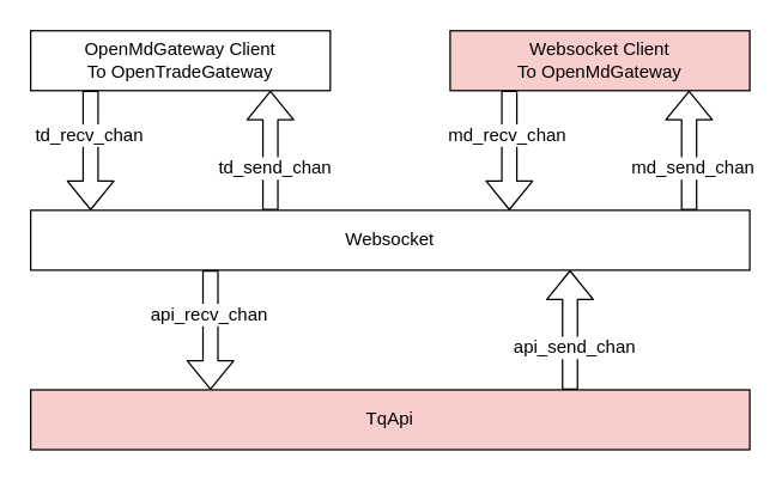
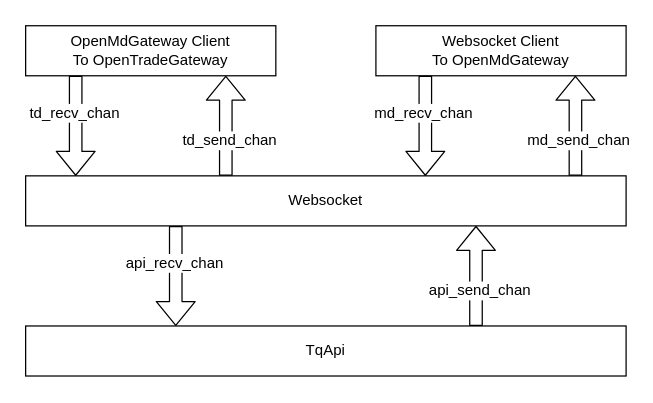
  <mxCell id="0" />
  <mxCell id="1" parent="0" />
  <mxCell id="2" value="OpenMdGateway Client&lt;br&gt;To OpenTradeGateway" style="rounded=0;whiteSpace=wrap;html=1;" parent="1" vertex="1"><mxGeometry x="20" y="20" width="200" height="40" as="geometry" /></mxCell>
- <mxCell id="3" value="Websocket Client&lt;br&gt;To OpenMdGateway" style="rounded=0;whiteSpace=wrap;html=1;fillColor=#f8cecc;" parent="1" vertex="1"><mxGeometry x="300" y="20" width="200" height="40" as="geometry" /></mxCell>
+ <mxCell id="3" value="Websocket Client&lt;br&gt;To OpenMdGateway" style="rounded=0;whiteSpace=wrap;html=1;" parent="1" vertex="1"><mxGeometry x="300" y="20" width="200" height="40" as="geometry" /></mxCell>
  <mxCell id="4" value="Websocket" style="rounded=0;whiteSpace=wrap;html=1;" parent="1" vertex="1"><mxGeometry x="20" y="140" width="480" height="40" as="geometry" /></mxCell>
  <mxCell id="5" value="" style="shape=flexArrow;endArrow=classic;html=1;" parent="1" edge="1"><mxGeometry width="50" height="50" relative="1" as="geometry"><mxPoint x="140" y="180" as="sourcePoint" /><mxPoint x="140" y="260" as="targetPoint" /></mxGeometry></mxCell>
  <mxCell id="6" value="api_recv_chan" style="text;html=1;align=center;verticalAlign=middle;resizable=0;points=[];;labelBackgroundColor=#ffffff;" parent="5" vertex="1" connectable="0"><mxGeometry x="-0.28" y="-2" relative="1" as="geometry"><mxPoint as="offset" /></mxGeometry></mxCell>
  <mxCell id="7" value="" style="shape=flexArrow;endArrow=classic;html=1;entryX=0.785;entryY=1;entryDx=0;entryDy=0;entryPerimeter=0;" parent="1" edge="1"><mxGeometry width="50" height="50" relative="1" as="geometry"><mxPoint x="380" y="260" as="sourcePoint" /><mxPoint x="380" y="180" as="targetPoint" /></mxGeometry></mxCell>
  <mxCell id="8" value="api_send_chan" style="text;html=1;align=center;verticalAlign=middle;resizable=0;points=[];;labelBackgroundColor=#ffffff;" parent="7" vertex="1" connectable="0"><mxGeometry x="-0.28" y="-2" relative="1" as="geometry"><mxPoint as="offset" /></mxGeometry></mxCell>
- <mxCell id="9" value="TqApi" style="rounded=0;whiteSpace=wrap;html=1;fillColor=#f8cecc;" parent="1" vertex="1"><mxGeometry x="20" y="260" width="480" height="40" as="geometry" /></mxCell>
+ <mxCell id="9" value="TqApi" style="rounded=0;whiteSpace=wrap;html=1;" parent="1" vertex="1"><mxGeometry x="20" y="260" width="480" height="40" as="geometry" /></mxCell>
  <mxCell id="10" value="" style="shape=flexArrow;endArrow=classic;html=1;" parent="1" edge="1"><mxGeometry width="50" height="50" relative="1" as="geometry"><mxPoint x="60" y="60" as="sourcePoint" /><mxPoint x="60" y="140" as="targetPoint" /></mxGeometry></mxCell>
  <mxCell id="11" value="td_recv_chan" style="text;html=1;align=center;verticalAlign=middle;resizable=0;points=[];;labelBackgroundColor=#ffffff;" parent="10" vertex="1" connectable="0"><mxGeometry x="-0.28" y="-2" relative="1" as="geometry"><mxPoint as="offset" /></mxGeometry></mxCell>
  <mxCell id="12" value="" style="shape=flexArrow;endArrow=classic;html=1;entryX=0.785;entryY=1;entryDx=0;entryDy=0;entryPerimeter=0;" parent="1" edge="1"><mxGeometry width="50" height="50" relative="1" as="geometry"><mxPoint x="180" y="140" as="sourcePoint" /><mxPoint x="180" y="60" as="targetPoint" /></mxGeometry></mxCell>
  <mxCell id="13" value="td_send_chan" style="text;html=1;align=center;verticalAlign=middle;resizable=0;points=[];;labelBackgroundColor=#ffffff;" parent="12" vertex="1" connectable="0"><mxGeometry x="-0.28" y="-2" relative="1" as="geometry"><mxPoint as="offset" /></mxGeometry></mxCell>
  <mxCell id="14" value="" style="shape=flexArrow;endArrow=classic;html=1;" parent="1" edge="1"><mxGeometry width="50" height="50" relative="1" as="geometry"><mxPoint x="339.5" y="60" as="sourcePoint" /><mxPoint x="339.5" y="140" as="targetPoint" /></mxGeometry></mxCell>
  <mxCell id="15" value="md_recv_chan" style="text;html=1;align=center;verticalAlign=middle;resizable=0;points=[];;labelBackgroundColor=#ffffff;" parent="14" vertex="1" connectable="0"><mxGeometry x="-0.28" y="-2" relative="1" as="geometry"><mxPoint as="offset" /></mxGeometry></mxCell>
  <mxCell id="16" value="" style="shape=flexArrow;endArrow=classic;html=1;entryX=0.785;entryY=1;entryDx=0;entryDy=0;entryPerimeter=0;" parent="1" edge="1"><mxGeometry width="50" height="50" relative="1" as="geometry"><mxPoint x="459.5" y="140" as="sourcePoint" /><mxPoint x="459.5" y="60" as="targetPoint" /></mxGeometry></mxCell>
  <mxCell id="17" value="md_send_chan" style="text;html=1;align=center;verticalAlign=middle;resizable=0;points=[];;labelBackgroundColor=#ffffff;" parent="16" vertex="1" connectable="0"><mxGeometry x="-0.28" y="-2" relative="1" as="geometry"><mxPoint as="offset" /></mxGeometry></mxCell>
